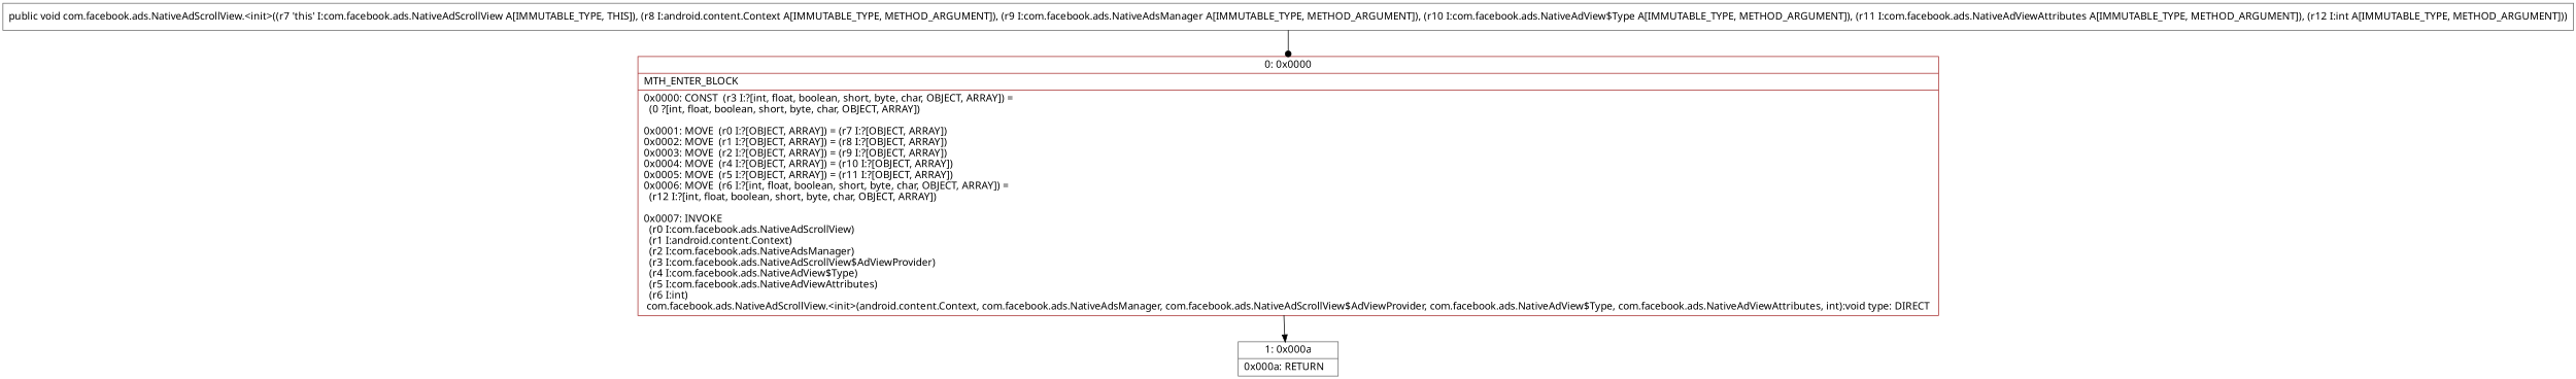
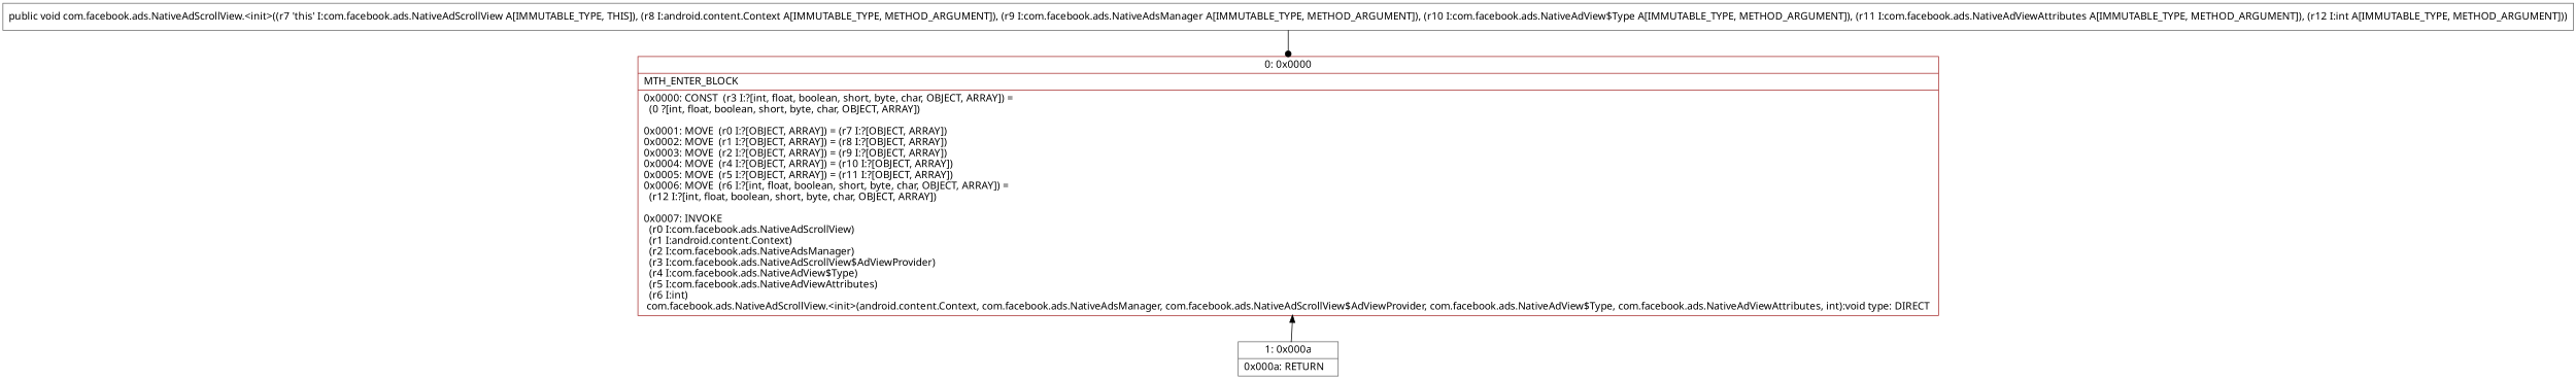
  digraph {
    fontname="Noto Sans"
    node [shape=record color=gray40 fontname="Noto Sans"]
    edge [fontname="Noto Sans"]
    n1 [label="{0\:\ 0x0000|MTH_ENTER_BLOCK\l|0x0000: CONST  (r3 I:?[int, float, boolean, short, byte, char, OBJECT, ARRAY]) = \l  (0 ?[int, float, boolean, short, byte, char, OBJECT, ARRAY])\l \l0x0001: MOVE  (r0 I:?[OBJECT, ARRAY]) = (r7 I:?[OBJECT, ARRAY]) \l0x0002: MOVE  (r1 I:?[OBJECT, ARRAY]) = (r8 I:?[OBJECT, ARRAY]) \l0x0003: MOVE  (r2 I:?[OBJECT, ARRAY]) = (r9 I:?[OBJECT, ARRAY]) \l0x0004: MOVE  (r4 I:?[OBJECT, ARRAY]) = (r10 I:?[OBJECT, ARRAY]) \l0x0005: MOVE  (r5 I:?[OBJECT, ARRAY]) = (r11 I:?[OBJECT, ARRAY]) \l0x0006: MOVE  (r6 I:?[int, float, boolean, short, byte, char, OBJECT, ARRAY]) = \l  (r12 I:?[int, float, boolean, short, byte, char, OBJECT, ARRAY])\l \l0x0007: INVOKE  \l  (r0 I:com.facebook.ads.NativeAdScrollView)\l  (r1 I:android.content.Context)\l  (r2 I:com.facebook.ads.NativeAdsManager)\l  (r3 I:com.facebook.ads.NativeAdScrollView$AdViewProvider)\l  (r4 I:com.facebook.ads.NativeAdView$Type)\l  (r5 I:com.facebook.ads.NativeAdViewAttributes)\l  (r6 I:int)\l com.facebook.ads.NativeAdScrollView.\<init\>(android.content.Context, com.facebook.ads.NativeAdsManager, com.facebook.ads.NativeAdScrollView$AdViewProvider, com.facebook.ads.NativeAdView$Type, com.facebook.ads.NativeAdViewAttributes, int):void type: DIRECT \l}" color=brown]
    n2 [label="{1\:\ 0x000a|0x000a: RETURN   \l}"]
    n3 [label="{public void com.facebook.ads.NativeAdScrollView.\<init\>((r7 'this' I:com.facebook.ads.NativeAdScrollView A[IMMUTABLE_TYPE, THIS]), (r8 I:android.content.Context A[IMMUTABLE_TYPE, METHOD_ARGUMENT]), (r9 I:com.facebook.ads.NativeAdsManager A[IMMUTABLE_TYPE, METHOD_ARGUMENT]), (r10 I:com.facebook.ads.NativeAdView$Type A[IMMUTABLE_TYPE, METHOD_ARGUMENT]), (r11 I:com.facebook.ads.NativeAdViewAttributes A[IMMUTABLE_TYPE, METHOD_ARGUMENT]), (r12 I:int A[IMMUTABLE_TYPE, METHOD_ARGUMENT])) }"]
-   n1 -> n2 [arrowhead=normal]
+   n2 -> n1 [arrowhead=normal]
    n3 -> n1 [arrowhead=dot]
  }
